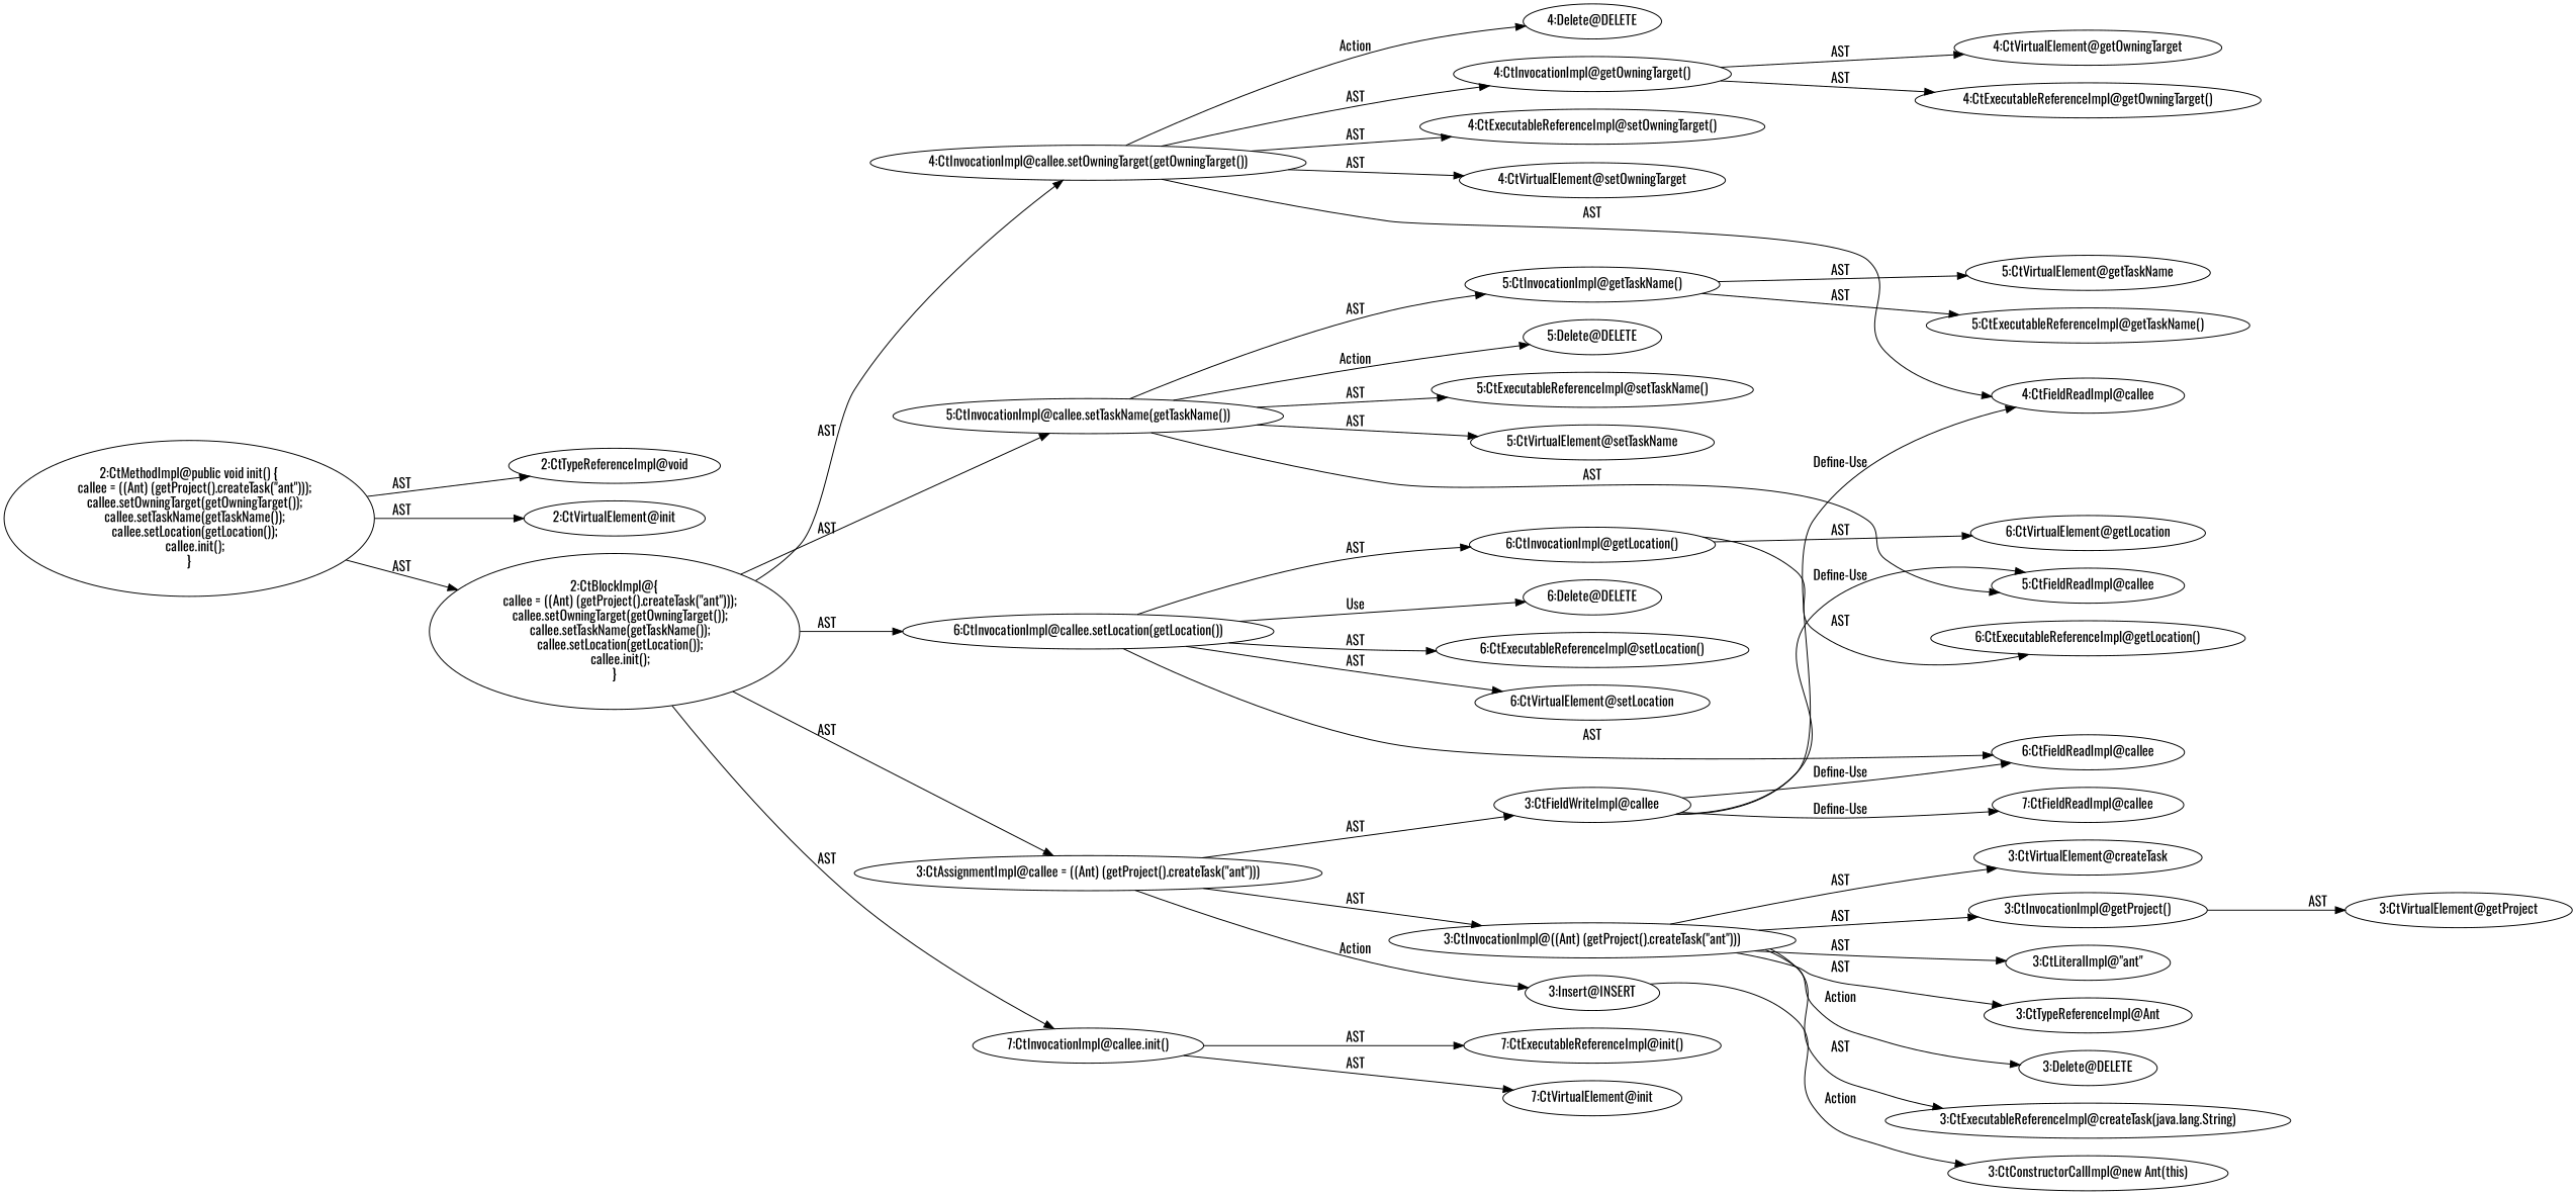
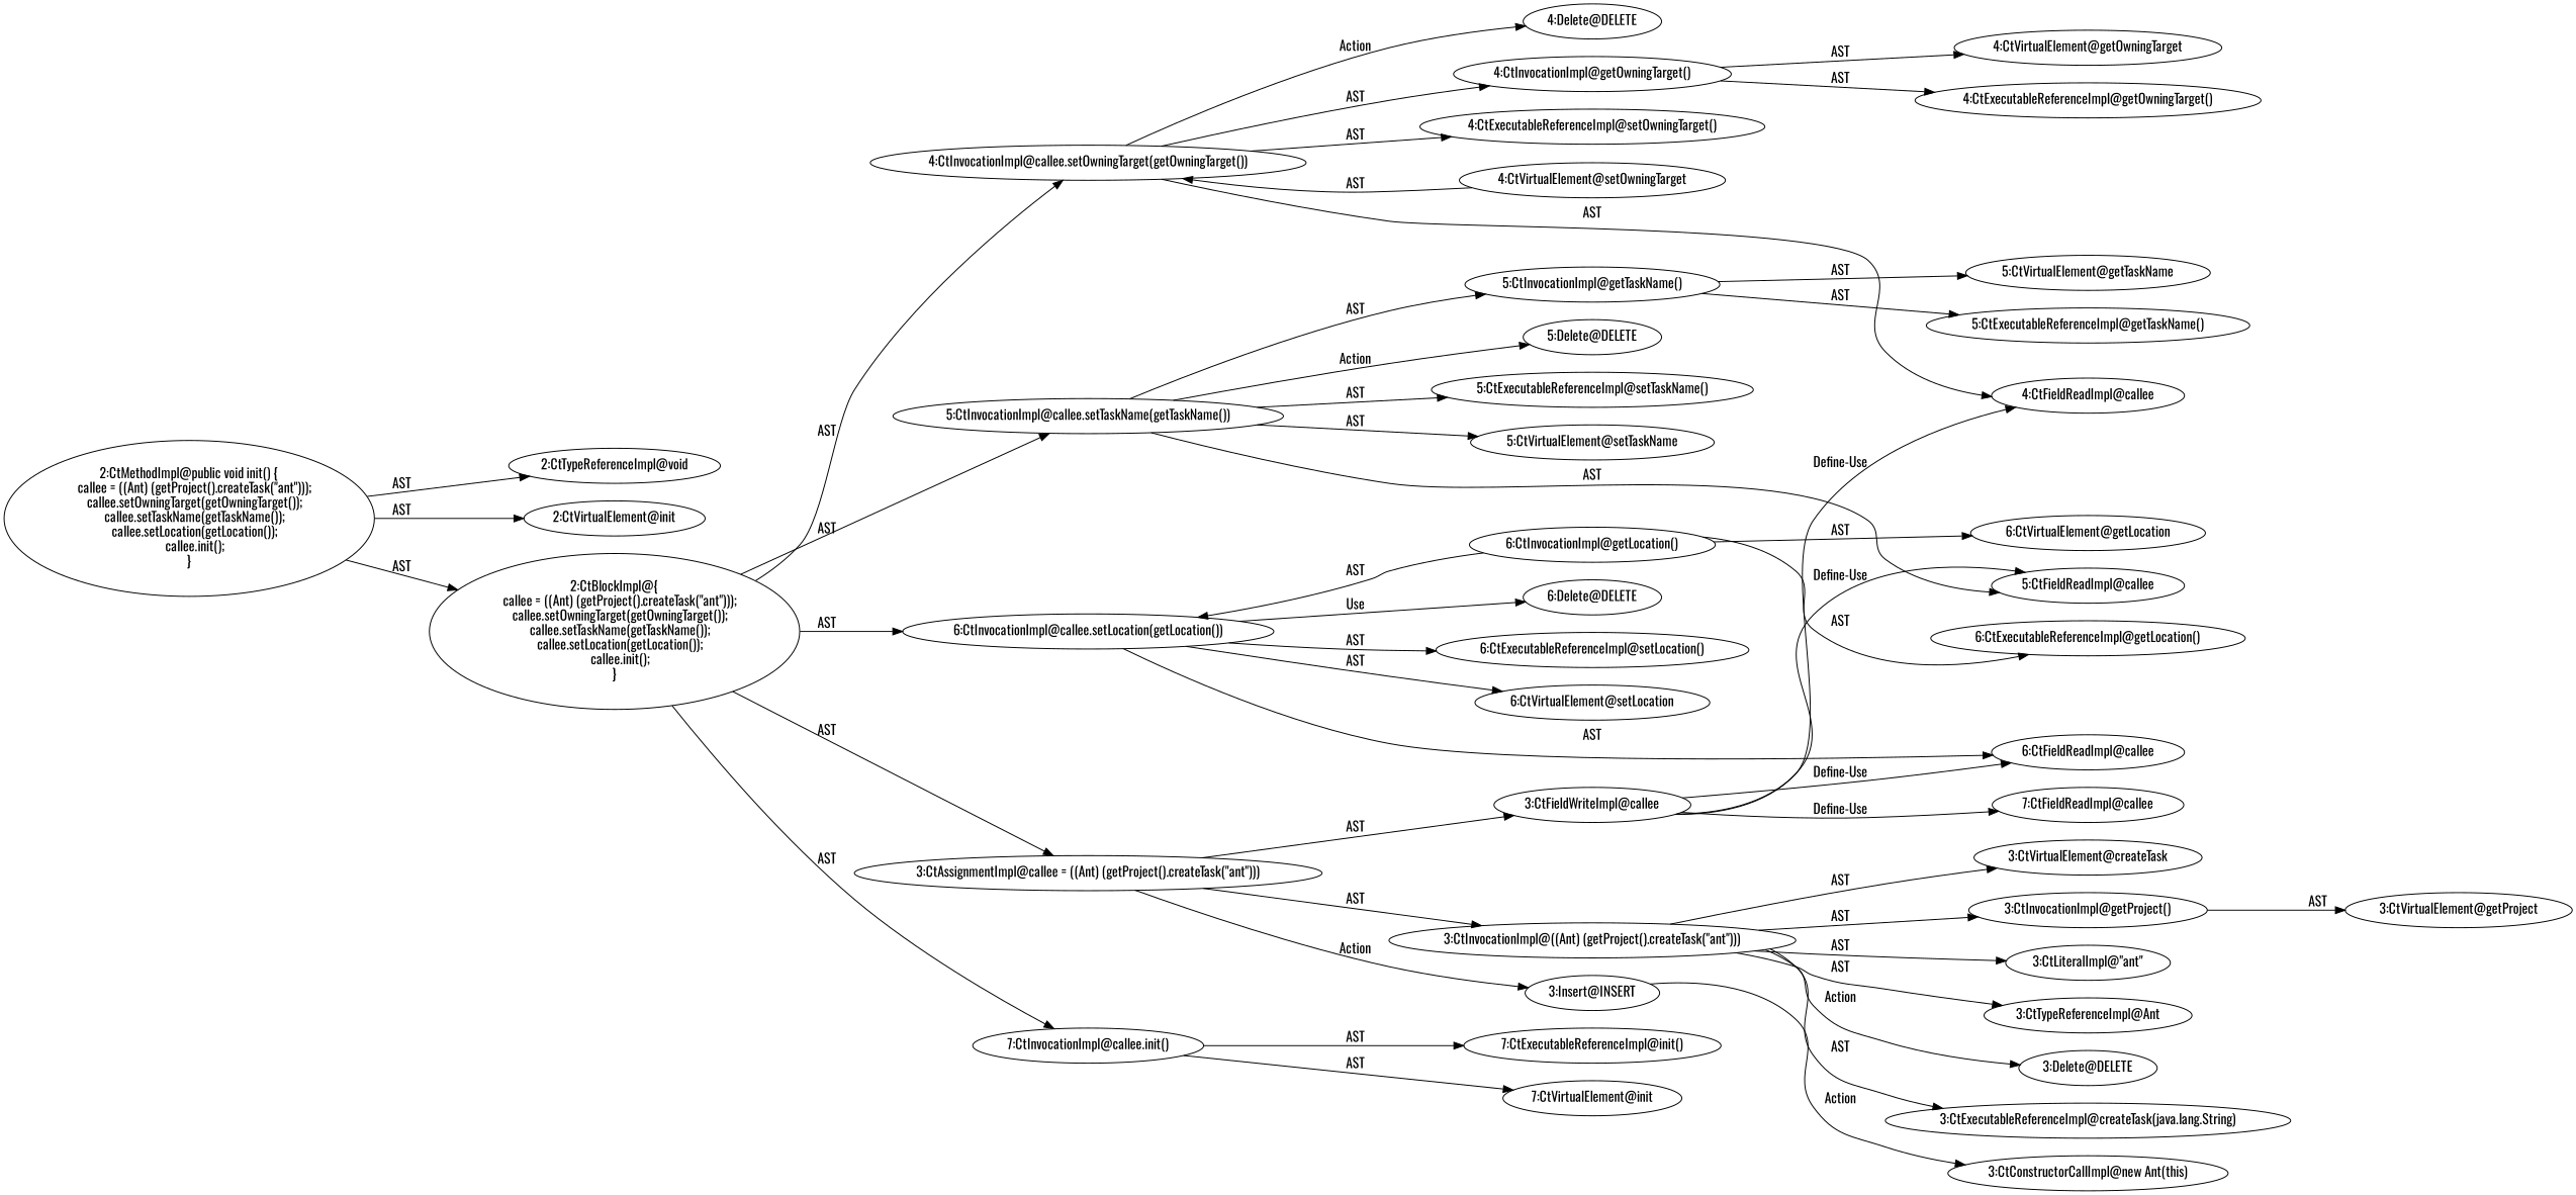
  digraph {
    fontname=Oswald
    rankdir=LR
    node [fontname=Oswald shape=ellipse]
    edge [fontname=Oswald]
    n1 [label="2:CtTypeReferenceImpl@void"]
    n2 [label="2:CtVirtualElement@init"]
    n3 [label="3:CtFieldWriteImpl@callee"]
    n4 [label="4:CtFieldReadImpl@callee"]
    n5 [label="5:CtFieldReadImpl@callee"]
    n6 [label="6:CtFieldReadImpl@callee"]
    n7 [label="7:CtFieldReadImpl@callee"]
    n8 [label="3:CtExecutableReferenceImpl@createTask(java.lang.String)"]
    n9 [label="3:CtVirtualElement@createTask"]
    n10 [label="3:CtVirtualElement@getProject"]
    n11 [label="3:CtInvocationImpl@getProject()"]
    n12 [label="3:CtLiteralImpl@\"ant\""]
    n13 [label="3:CtInvocationImpl@((Ant) (getProject().createTask(\"ant\")))"]
    n14 [label="3:CtTypeReferenceImpl@Ant"]
    n15 [label="3:Delete@DELETE"]
    n16 [label="3:CtAssignmentImpl@callee = ((Ant) (getProject().createTask(\"ant\")))"]
    n17 [label="3:Insert@INSERT"]
    n18 [label="3:CtConstructorCallImpl@new Ant(this)"]
    n19 [label="4:CtExecutableReferenceImpl@setOwningTarget()"]
    n20 [label="4:CtVirtualElement@setOwningTarget"]
    n21 [label="4:CtExecutableReferenceImpl@getOwningTarget()"]
    n22 [label="4:CtVirtualElement@getOwningTarget"]
    n23 [label="4:CtInvocationImpl@getOwningTarget()"]
    n24 [label="4:CtInvocationImpl@callee.setOwningTarget(getOwningTarget())"]
    n25 [label="4:Delete@DELETE"]
    n26 [label="5:CtExecutableReferenceImpl@setTaskName()"]
    n27 [label="5:CtVirtualElement@setTaskName"]
    n28 [label="5:CtExecutableReferenceImpl@getTaskName()"]
    n29 [label="5:CtVirtualElement@getTaskName"]
    n30 [label="5:CtInvocationImpl@getTaskName()"]
    n31 [label="5:CtInvocationImpl@callee.setTaskName(getTaskName())"]
    n32 [label="5:Delete@DELETE"]
    n33 [label="6:CtExecutableReferenceImpl@setLocation()"]
    n34 [label="6:CtVirtualElement@setLocation"]
    n35 [label="6:CtExecutableReferenceImpl@getLocation()"]
    n36 [label="6:CtVirtualElement@getLocation"]
    n37 [label="6:CtInvocationImpl@getLocation()"]
    n38 [label="6:CtInvocationImpl@callee.setLocation(getLocation())"]
    n39 [label="6:Delete@DELETE"]
    n40 [label="7:CtExecutableReferenceImpl@init()"]
    n41 [label="7:CtVirtualElement@init"]
    n42 [label="7:CtInvocationImpl@callee.init()"]
    n43 [label="2:CtBlockImpl@\{\n    callee = ((Ant) (getProject().createTask(\"ant\")));\n    callee.setOwningTarget(getOwningTarget());\n    callee.setTaskName(getTaskName());\n    callee.setLocation(getLocation());\n    callee.init();\n\}"]
    n44 [label="2:CtMethodImpl@public void init() \{\n    callee = ((Ant) (getProject().createTask(\"ant\")));\n    callee.setOwningTarget(getOwningTarget());\n    callee.setTaskName(getTaskName());\n    callee.setLocation(getLocation());\n    callee.init();\n\}"]
    n3 -> n4 [label="Define-Use"]
    n3 -> n5 [label="Define-Use"]
    n3 -> n6 [label="Define-Use"]
    n3 -> n7 [label="Define-Use"]
    n11 -> n10 [label=AST]
    n13 -> n8 [label=AST]
    n13 -> n9 [label=AST]
    n13 -> n11 [label=AST]
    n13 -> n12 [label=AST]
    n13 -> n14 [label=AST]
    n13 -> n15 [label=Action]
    n16 -> n3 [label=AST]
    n16 -> n13 [label=AST]
    n16 -> n17 [label=Action]
    n17 -> n18 [label=Action]
    n23 -> n21 [label=AST]
    n23 -> n22 [label=AST]
    n24 -> n4 [label=AST]
    n24 -> n19 [label=AST]
-   n24 -> n20 [label=AST]
+   n20 -> n24 [label=AST]
    n24 -> n23 [label=AST]
    n24 -> n25 [label=Action]
    n30 -> n28 [label=AST]
    n30 -> n29 [label=AST]
    n31 -> n5 [label=AST]
    n31 -> n26 [label=AST]
    n31 -> n27 [label=AST]
    n31 -> n30 [label=AST]
    n31 -> n32 [label=Action]
    n37 -> n35 [label=AST]
    n37 -> n36 [label=AST]
    n38 -> n6 [label=AST]
    n38 -> n33 [label=AST]
    n38 -> n34 [label=AST]
-   n38 -> n37 [label=AST]
+   n37 -> n38 [label=AST]
    n38 -> n39 [label=Use]
    n42 -> n40 [label=AST]
    n42 -> n41 [label=AST]
    n43 -> n16 [label=AST]
    n43 -> n24 [label=AST]
    n43 -> n31 [label=AST]
    n43 -> n38 [label=AST]
    n43 -> n42 [label=AST]
    n44 -> n1 [label=AST]
    n44 -> n2 [label=AST]
    n44 -> n43 [label=AST]
  }
